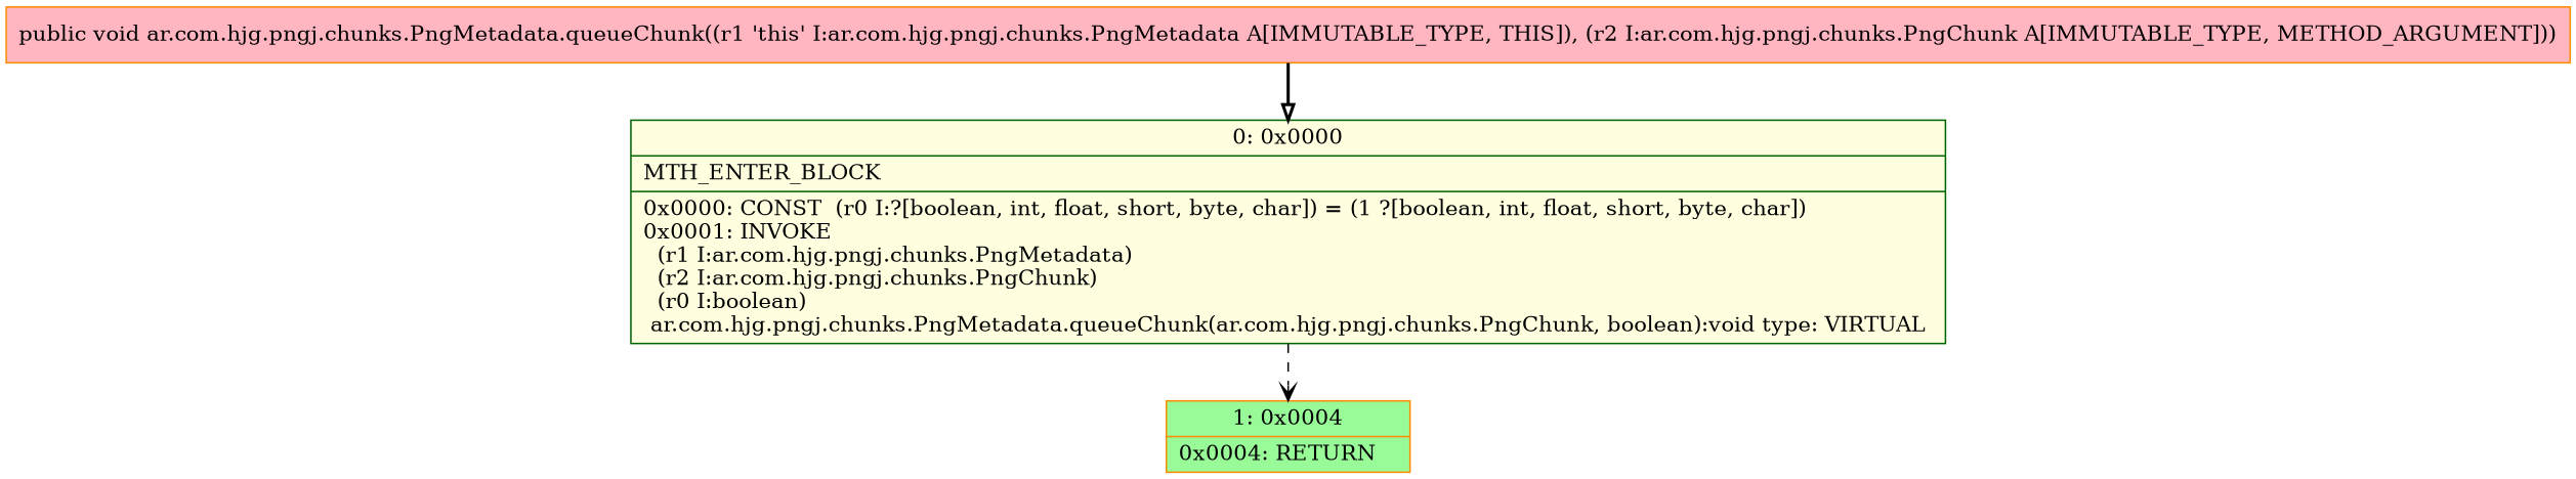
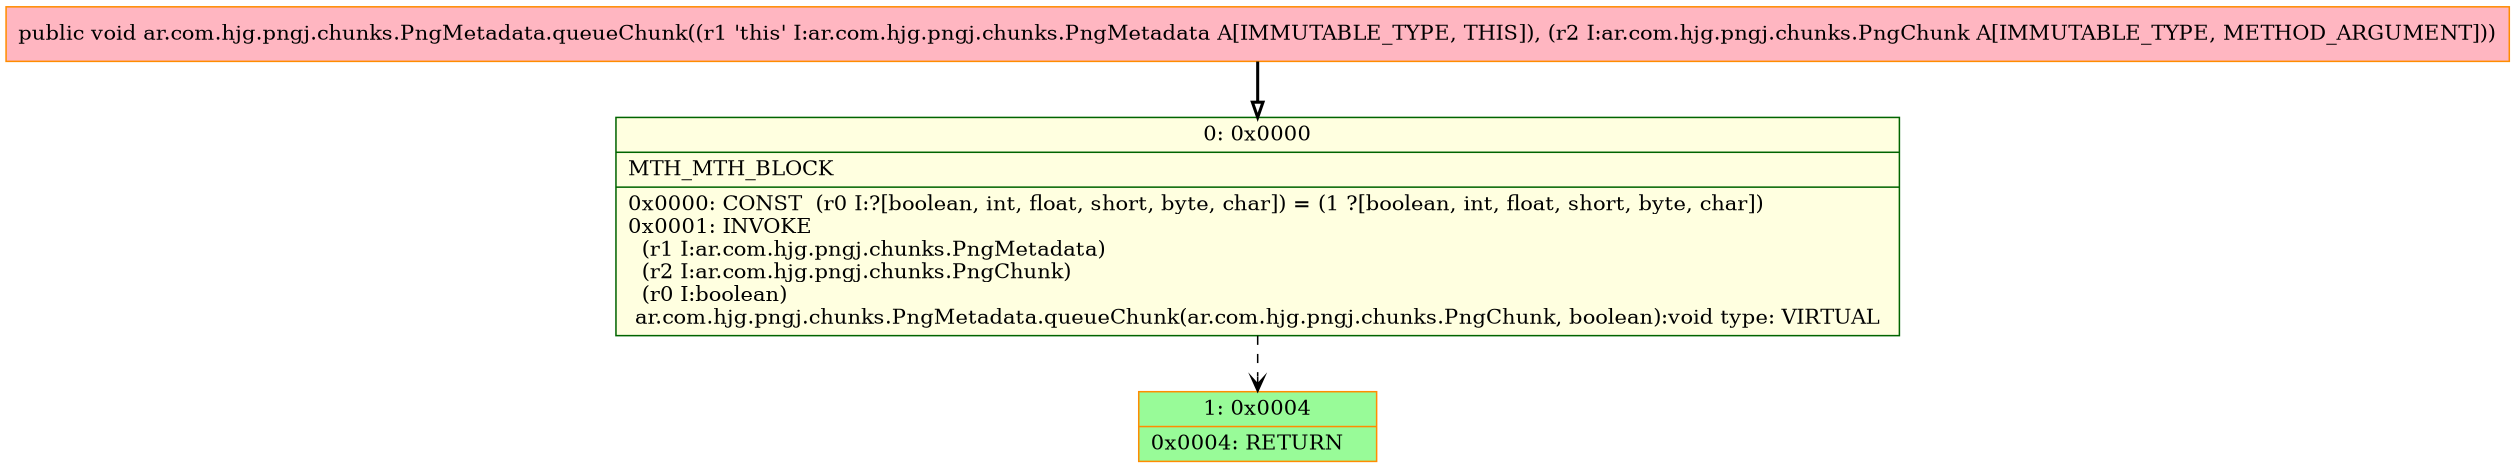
  digraph {
    node [shape=record style=filled color=darkorange]
-   n1 [label="{0\:\ 0x0000|MTH_ENTER_BLOCK\l|0x0000: CONST  (r0 I:?[boolean, int, float, short, byte, char]) = (1 ?[boolean, int, float, short, byte, char]) \l0x0001: INVOKE  \l  (r1 I:ar.com.hjg.pngj.chunks.PngMetadata)\l  (r2 I:ar.com.hjg.pngj.chunks.PngChunk)\l  (r0 I:boolean)\l ar.com.hjg.pngj.chunks.PngMetadata.queueChunk(ar.com.hjg.pngj.chunks.PngChunk, boolean):void type: VIRTUAL \l}" fillcolor=lightyellow color=darkgreen]
+   n1 [label="{0\:\ 0x0000|MTH_MTH_BLOCK\l|0x0000: CONST  (r0 I:?[boolean, int, float, short, byte, char]) = (1 ?[boolean, int, float, short, byte, char]) \l0x0001: INVOKE  \l  (r1 I:ar.com.hjg.pngj.chunks.PngMetadata)\l  (r2 I:ar.com.hjg.pngj.chunks.PngChunk)\l  (r0 I:boolean)\l ar.com.hjg.pngj.chunks.PngMetadata.queueChunk(ar.com.hjg.pngj.chunks.PngChunk, boolean):void type: VIRTUAL \l}" fillcolor=lightyellow color=darkgreen]
    n2 [label="{1\:\ 0x0004|0x0004: RETURN   \l}" fillcolor=palegreen]
    n3 [label="{public void ar.com.hjg.pngj.chunks.PngMetadata.queueChunk((r1 'this' I:ar.com.hjg.pngj.chunks.PngMetadata A[IMMUTABLE_TYPE, THIS]), (r2 I:ar.com.hjg.pngj.chunks.PngChunk A[IMMUTABLE_TYPE, METHOD_ARGUMENT])) }" fillcolor=lightpink]
    n1 -> n2 [style=dashed arrowhead=vee]
    n3 -> n1 [style=bold arrowhead=onormal]
  }
